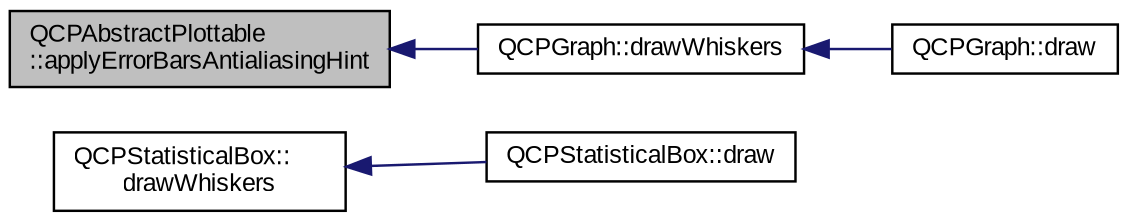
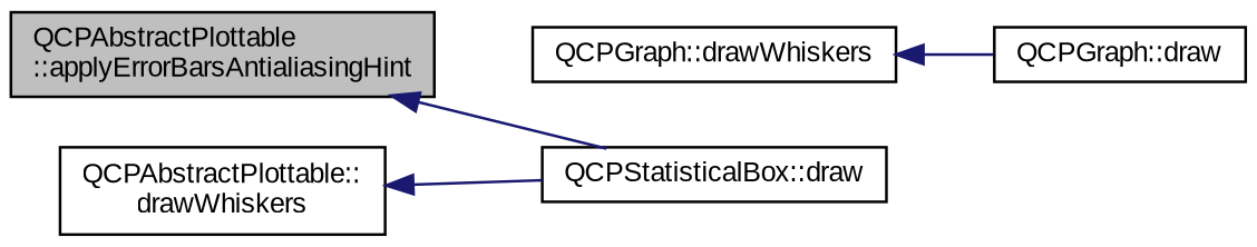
  digraph {
    fontname="Liberation Sans"
    rankdir=LR
    node [color=black fillcolor=white fontname="Liberation Sans" fontsize=10 shape=record style=filled]
    edge [color=midnightblue dir=back fontname="Liberation Sans" fontsize=10 labelfontname=Helvetica labelfontsize=10 style=solid]
    n1 [fillcolor=grey75 fontcolor=black height=0.2 label="QCPAbstractPlottable\l::applyErrorBarsAntialiasingHint" width=0.4]
    n2 [height=0.2 label="QCPGraph::drawWhiskers" width=0.4]
    n3 [height=0.2 label="QCPGraph::draw" width=0.4]
-   n4 [height=0.2 label="QCPStatisticalBox::\ldrawWhiskers" width=0.4]
+   n4 [height=0.2 label="QCPAbstractPlottable::\ldrawWhiskers" width=0.4]
    n5 [height=0.2 label="QCPStatisticalBox::draw" width=0.4]
-   n1 -> n2
+   n1 -> n5
    n2 -> n3
    n4 -> n5
  }
